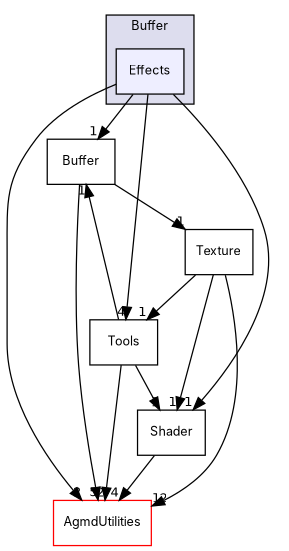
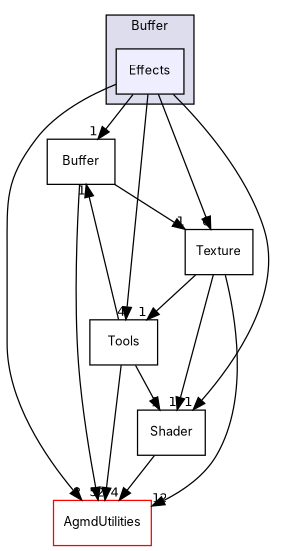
  digraph {
    compound=true
    fontname=Inter
    node [fontname=Inter fontsize=10 shape=box]
    edge [fontname=Inter headlabel=1 labeldistance=1.5 labelfontname=Helvetica labelfontsize=10]
    n1 [fillcolor="#eeeeff" label=Effects pencolor=black style=filled]
    n2 [label=Shader]
    n3 [label=Buffer]
    n4 [color=red fillcolor=white label=AgmdUtilities style=filled]
    n5 [label=Tools]
    n6 [label=Texture]
    subgraph cluster_1 {
      bgcolor="#ddddee"
      fontsize=10
      label=Buffer
      pencolor=black
      n1
    }
    n1 -> n2
    n1 -> n3
    n1 -> n4 [headlabel=2]
    n1 -> n5 [headlabel=4]
+   n1 -> n6 [headlabel=6]
    n2 -> n4 [headlabel=4]
    n3 -> n4 [headlabel=5]
    n3 -> n6
    n5 -> n2
    n5 -> n3
    n5 -> n4 [headlabel=2]
    n6 -> n2
    n6 -> n4 [headlabel=12]
    n6 -> n5
  }
